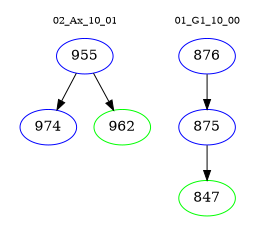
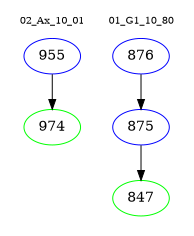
  digraph {
    node [color=blue]
    edge [color=black]
    n1 [label=955]
-   n2 [label=974]
-   n3 [color=green label=962]
+   n2 [color=green label=974]
    n4 [label=875]
    n5 [label=876]
    n6 [color=green label=847]
    subgraph cluster_1 {
      color=white
      fontsize=10
      label="02_Ax_10_01"
      n1
      n2
-     n3
    }
    subgraph cluster_2 {
      color=white
      fontsize=10
-     label="01_G1_10_00"
+     label="01_G1_10_80"
      n4
      n5
      n6
    }
    n1 -> n2
-   n1 -> n3
    n4 -> n6
    n5 -> n4
  }
